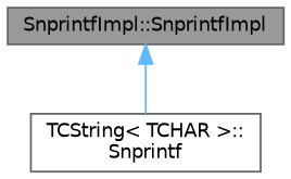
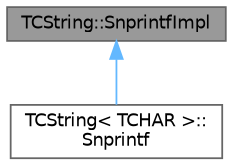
  digraph {
    rankdir=TB
    node [fontname=Helvetica fontsize=10 shape=box style=filled]
-   n1 [color=gray40 fillcolor=grey60 fontcolor=black height=0.2 label="SnprintfImpl::SnprintfImpl" width=0.4]
+   n1 [color=gray40 fillcolor=grey60 fontcolor=black height=0.2 label="TCString::SnprintfImpl" width=0.4]
    n2 [color=grey40 fillcolor=white height=0.2 label="TCString\< TCHAR \>::\lSnprintf" width=0.4]
    n1 -> n2 [color=steelblue1 dir=back fontname=Helvetica fontsize=10 labelfontname=Helvetica labelfontsize=10 style=solid]
  }
